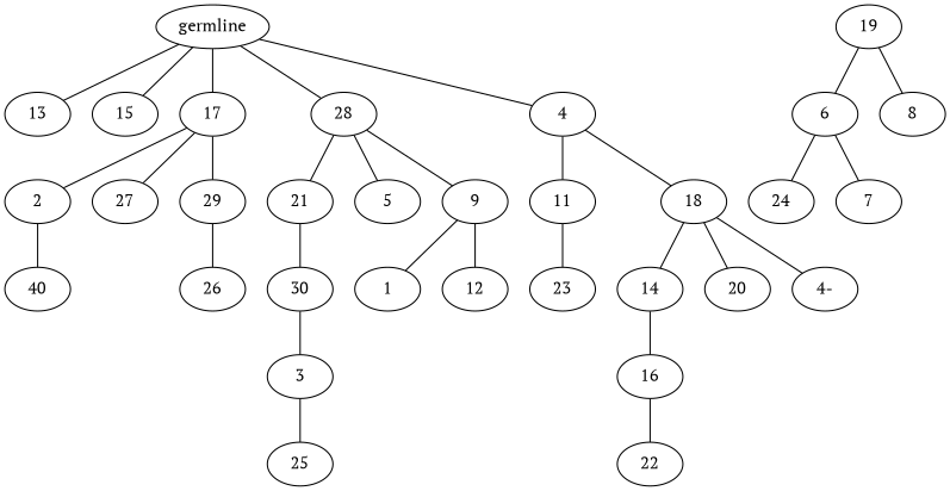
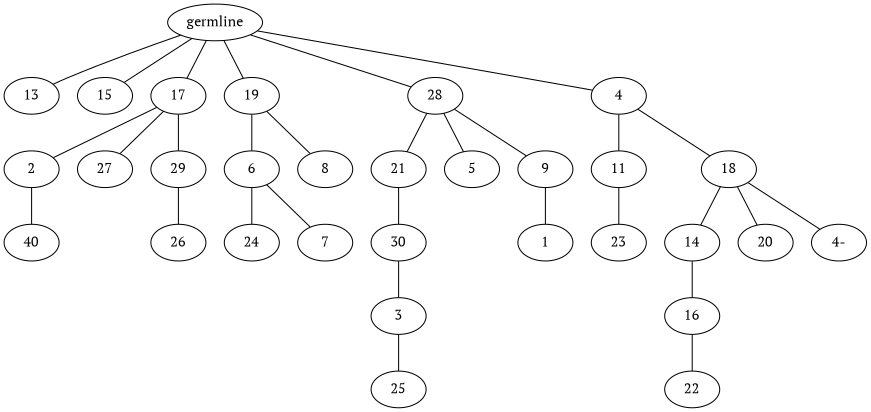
  graph {
    fontname="PT Serif"
    node [fontname="PT Serif"]
    edge [fontname="PT Serif"]
    n1 [label=germline]
    n2 [label=13]
    n3 [label=15]
    n4 [label=17]
    n5 [label=19]
    n6 [label=28]
    n7 [label=4]
    n8 [label=2]
    n9 [label=27]
    n10 [label=29]
    n11 [label=6]
    n12 [label=8]
    n13 [label=21]
    n14 [label=5]
    n15 [label=9]
    n16 [label=11]
    n17 [label=18]
    n18 [label=40]
    n19 [label=26]
    n20 [label=24]
    n21 [label=7]
    n22 [label=30]
    n23 [label=1]
-   n24 [label=12]
    n25 [label=3]
    n26 [label=25]
    n27 [label=23]
    n28 [label=14]
    n29 [label=20]
    n30 [label="4-"]
    n31 [label=16]
    n32 [label=22]
    n1 -- n2
    n1 -- n3
    n1 -- n4
+   n1 -- n5
    n1 -- n6
    n1 -- n7
    n4 -- n8
    n4 -- n9
    n4 -- n10
    n5 -- n11
    n5 -- n12
    n6 -- n13
    n6 -- n14
    n6 -- n15
    n7 -- n16
    n7 -- n17
    n8 -- n18
    n10 -- n19
    n11 -- n20
    n11 -- n21
    n13 -- n22
    n15 -- n23
-   n15 -- n24
    n16 -- n27
    n17 -- n28
    n17 -- n29
    n17 -- n30
    n22 -- n25
    n25 -- n26
    n28 -- n31
    n31 -- n32
  }
